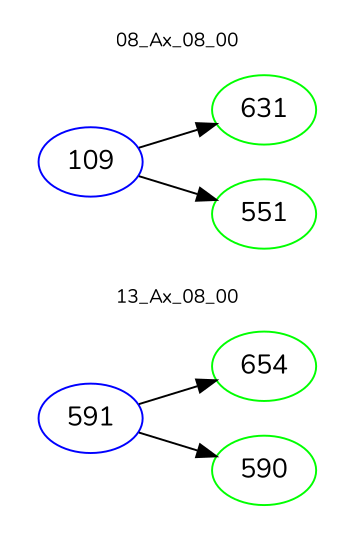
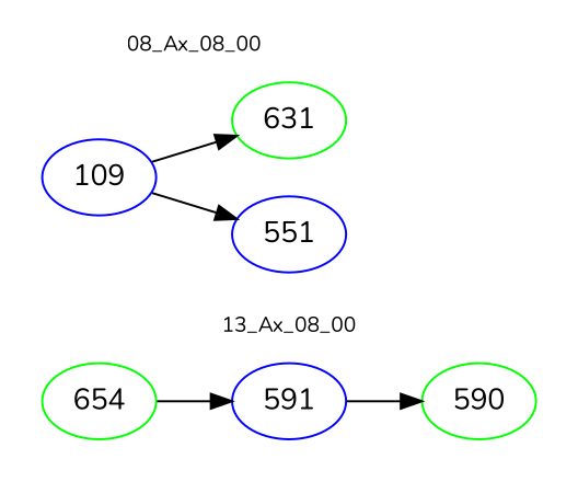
  digraph {
    fontname=Nunito
    rankdir=LR
    node [color=blue fontname=Nunito]
    edge [color=black fontname=Nunito]
    n1 [label=591]
    n2 [color=green label=590]
    n3 [color=green label=654]
    n4 [label=109]
-   n5 [color=green label=551]
+   n5 [label=551]
    n6 [color=green label=631]
    subgraph cluster_1 {
      color=white
      fontsize=10
      label="13_Ax_08_00"
      n1
      n2
      n3
    }
    subgraph cluster_2 {
      color=white
      fontsize=10
      label="08_Ax_08_00"
      n4
      n5
      n6
    }
    n1 -> n2
-   n1 -> n3
+   n3 -> n1
    n4 -> n5
    n4 -> n6
  }
